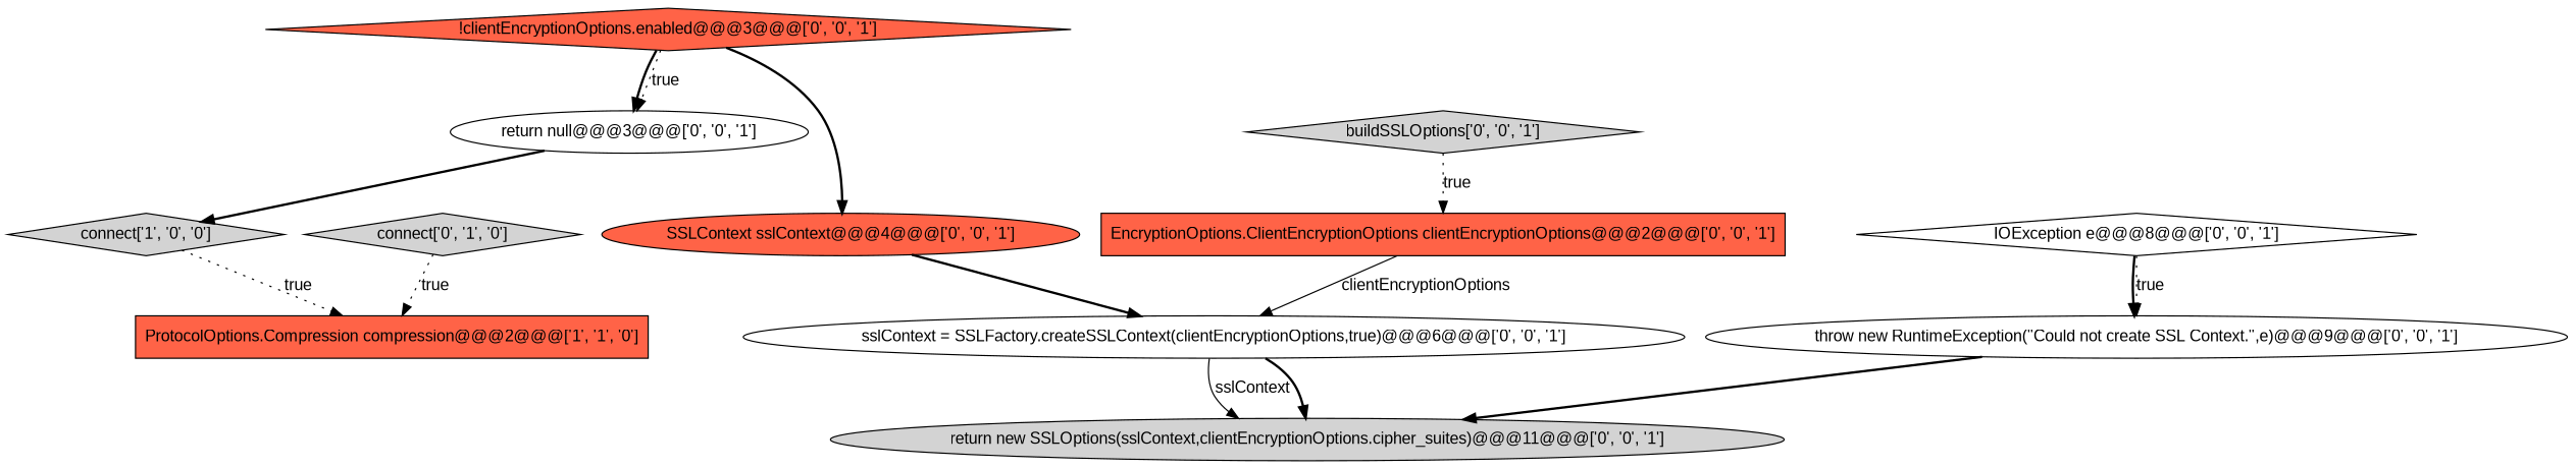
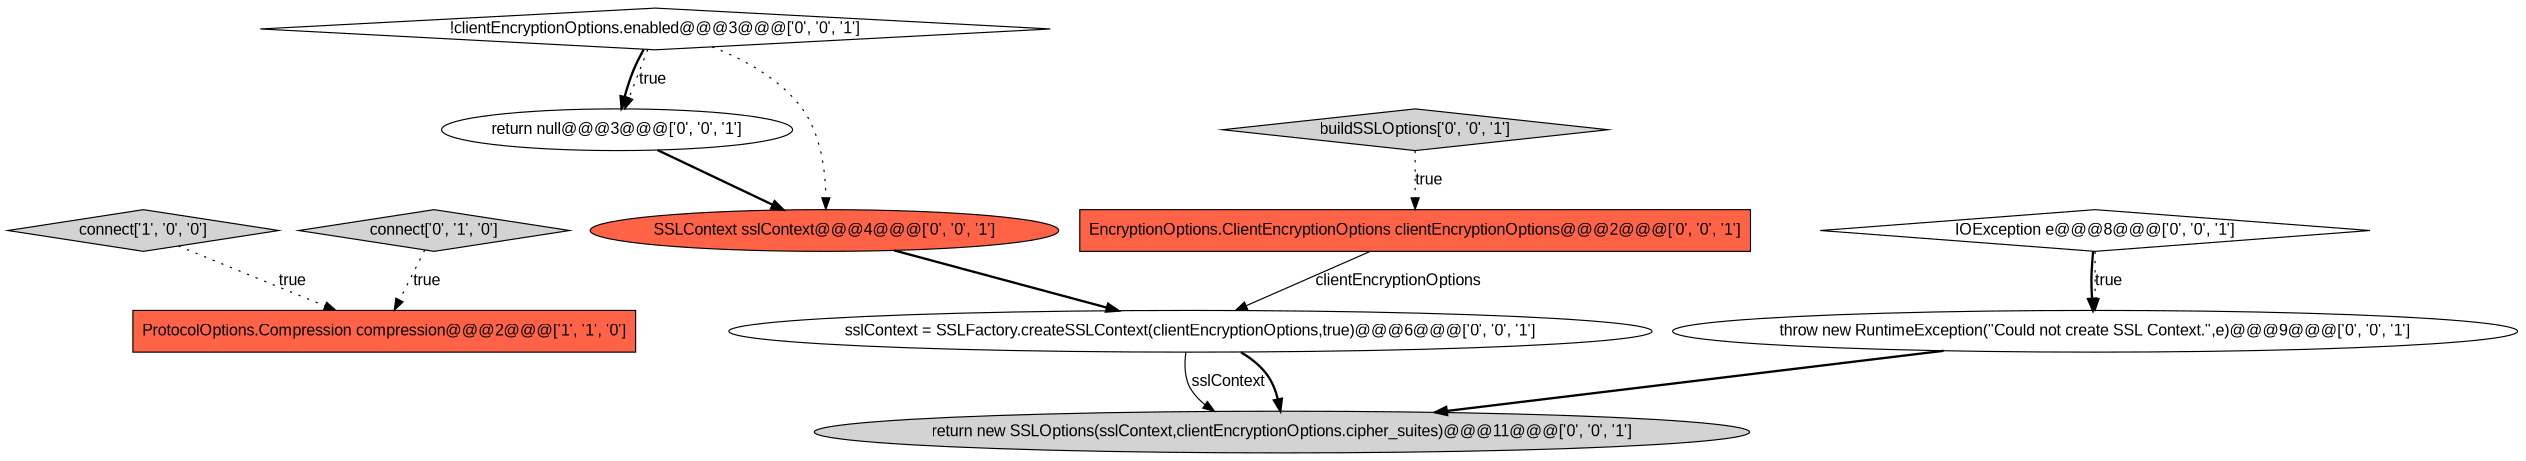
  digraph {
    fontname="Liberation Sans"
    node [fillcolor=white fontname="Liberation Sans" shape=diamond style=filled]
    edge [fontname="Liberation Sans" style=bold]
    n1 [fillcolor=lightgray label="connect['1', '0', '0']"]
    n2 [fillcolor=tomato label="ProtocolOptions.Compression compression@@@2@@@['1', '1', '0']" shape=box]
    n3 [fillcolor=lightgray label="return new SSLOptions(sslContext,clientEncryptionOptions.cipher_suites)@@@11@@@['0', '0', '1']" shape=ellipse]
    n4 [fillcolor=tomato label="SSLContext sslContext@@@4@@@['0', '0', '1']" shape=ellipse]
    n5 [label="sslContext = SSLFactory.createSSLContext(clientEncryptionOptions,true)@@@6@@@['0', '0', '1']" shape=ellipse]
    n6 [fillcolor=lightgray label="buildSSLOptions['0', '0', '1']"]
    n7 [fillcolor=tomato label="EncryptionOptions.ClientEncryptionOptions clientEncryptionOptions@@@2@@@['0', '0', '1']" shape=box]
-   n8 [fillcolor=tomato label="!clientEncryptionOptions.enabled@@@3@@@['0', '0', '1']"]
+   n8 [label="!clientEncryptionOptions.enabled@@@3@@@['0', '0', '1']"]
    n9 [label="return null@@@3@@@['0', '0', '1']" shape=ellipse]
    n10 [label="IOException e@@@8@@@['0', '0', '1']"]
    n11 [label="throw new RuntimeException(\"Could not create SSL Context.\",e)@@@9@@@['0', '0', '1']" shape=ellipse]
    n12 [fillcolor=lightgray label="connect['0', '1', '0']"]
    n1 -> n2 [label=true style=dotted]
    n4 -> n5
    n5 -> n3 [label=sslContext style=solid]
    n5 -> n3
    n6 -> n7 [label=true style=dotted]
    n7 -> n5 [label=clientEncryptionOptions style=solid]
-   n8 -> n4
+   n8 -> n4 [style=dotted]
    n8 -> n9
    n8 -> n9 [label=true style=dotted]
-   n9 -> n1
+   n9 -> n4
    n10 -> n11
    n10 -> n11 [label=true style=dotted]
    n11 -> n3
    n12 -> n2 [label=true style=dotted]
  }
